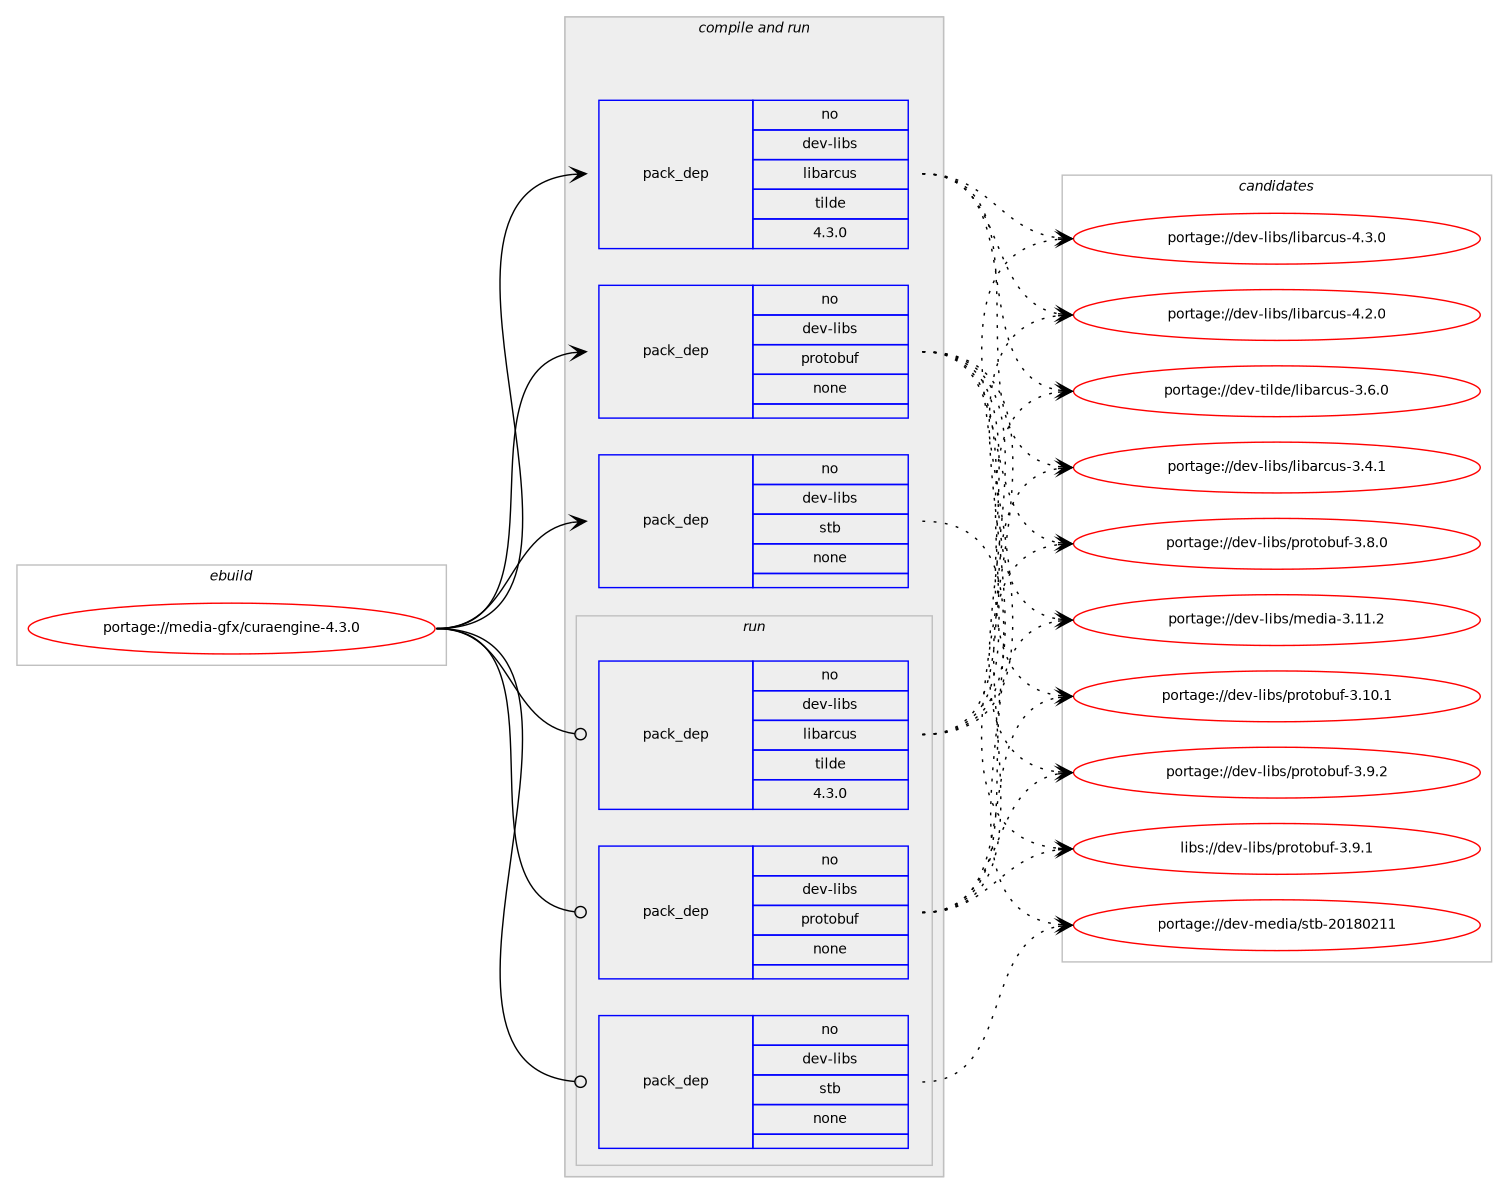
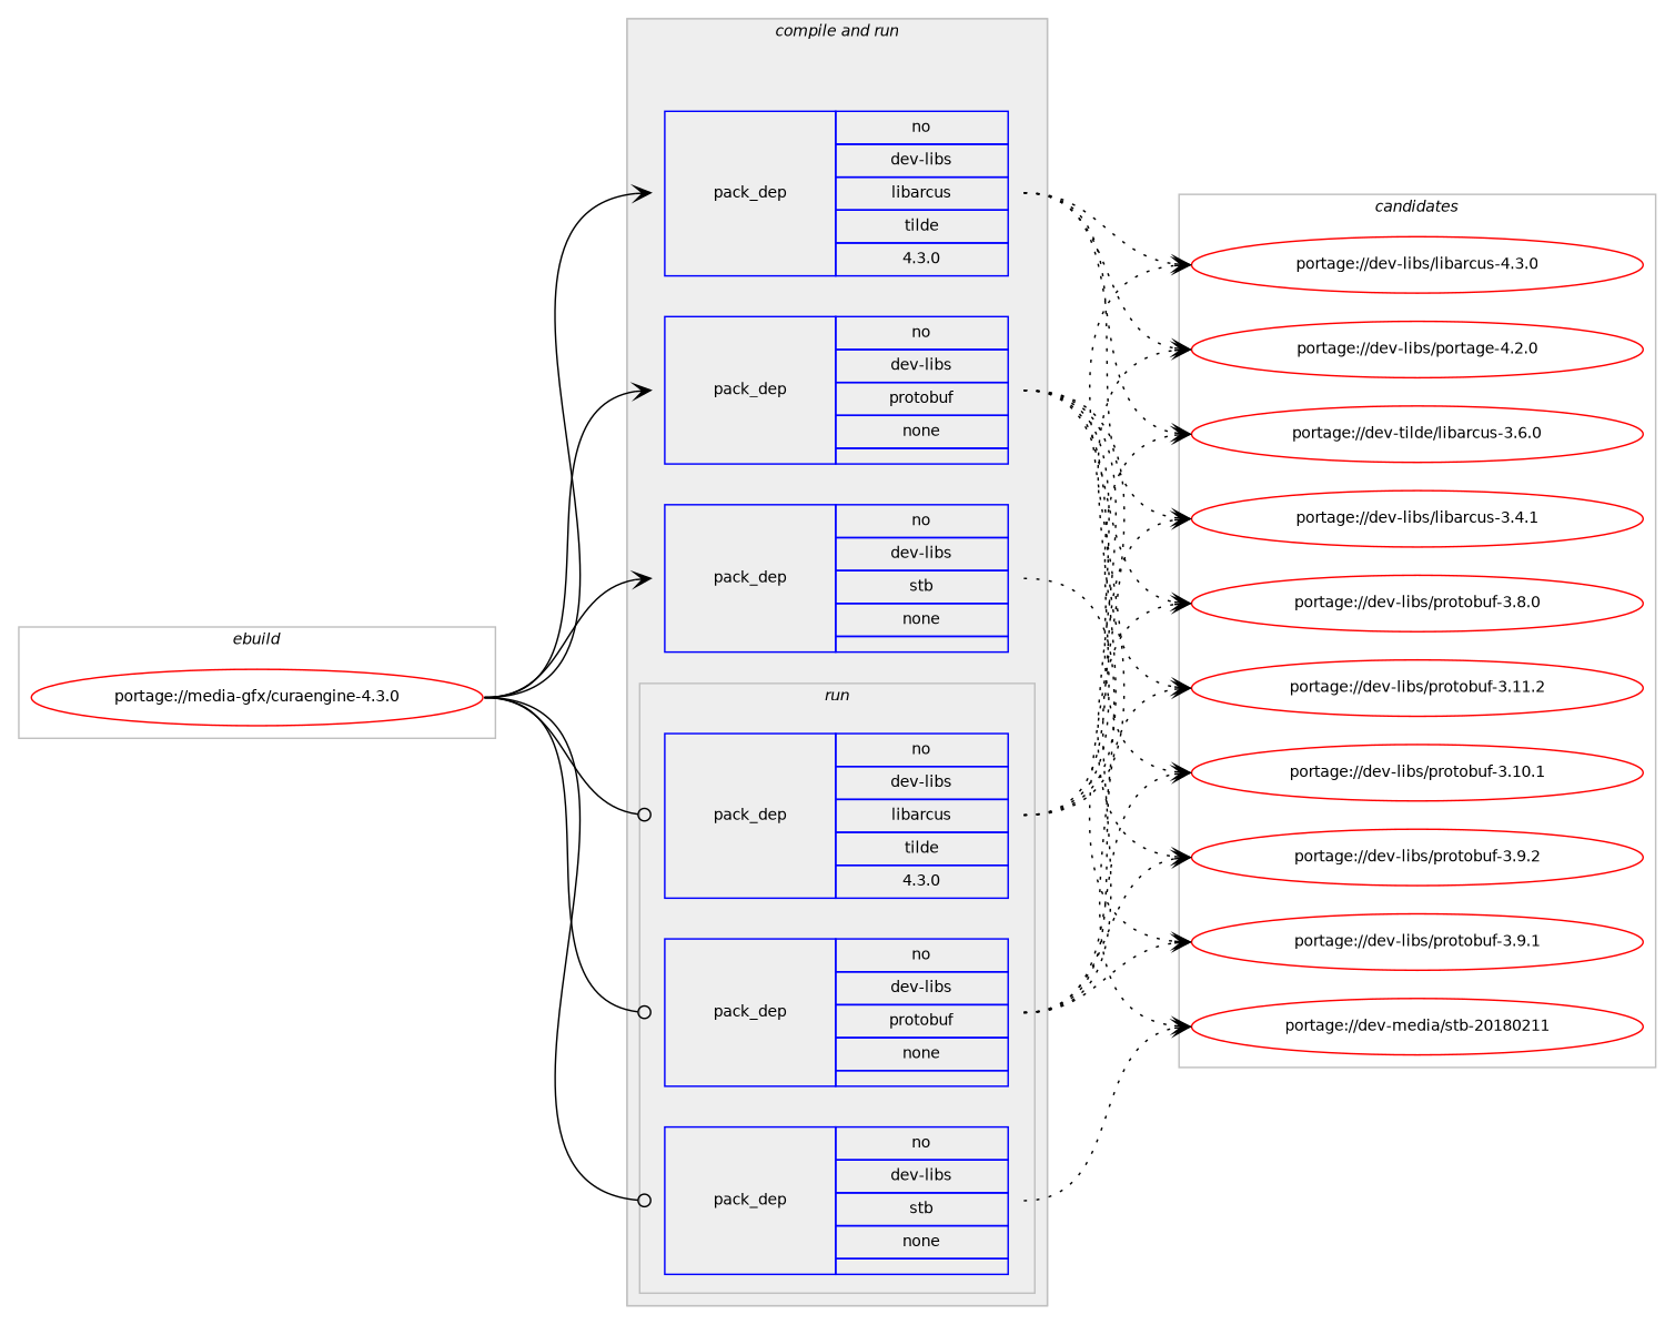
  digraph {
    compound=true
    concentrate=true
    fontname=Helvetica
    fontsize=10
    newrank=true
    rankdir=LR
    ranksep=1.5
    node [color=red fontname=Helvetica fontsize=10]
    edge [arrowhead=vee headport=w style=dotted tailport=e weight=100]
    n1 [label="portage://media-gfx/curaengine-4.3.0" width=4]
    n2 [color=blue label=<<TABLE BORDER="0" CELLBORDER="1" CELLSPACING="0" CELLPADDING="4" WIDTH="220"><TR><TD ROWSPAN="6" CELLPADDING="30">pack_dep</TD></TR><TR><TD WIDTH="110">no</TD></TR><TR><TD>dev-libs</TD></TR><TR><TD>libarcus</TD></TR><TR><TD>tilde</TD></TR><TR><TD>4.3.0</TD></TR></TABLE>> shape=none]
    n3 [color=blue label=<<TABLE BORDER="0" CELLBORDER="1" CELLSPACING="0" CELLPADDING="4" WIDTH="220"><TR><TD ROWSPAN="6" CELLPADDING="30">pack_dep</TD></TR><TR><TD WIDTH="110">no</TD></TR><TR><TD>dev-libs</TD></TR><TR><TD>protobuf</TD></TR><TR><TD>none</TD></TR><TR><TD></TD></TR></TABLE>> shape=none]
    n4 [color=blue label=<<TABLE BORDER="0" CELLBORDER="1" CELLSPACING="0" CELLPADDING="4" WIDTH="220"><TR><TD ROWSPAN="6" CELLPADDING="30">pack_dep</TD></TR><TR><TD WIDTH="110">no</TD></TR><TR><TD>dev-libs</TD></TR><TR><TD>stb</TD></TR><TR><TD>none</TD></TR><TR><TD></TD></TR></TABLE>> shape=none]
    n5 [color=blue label=<<TABLE BORDER="0" CELLBORDER="1" CELLSPACING="0" CELLPADDING="4" WIDTH="220"><TR><TD ROWSPAN="6" CELLPADDING="30">pack_dep</TD></TR><TR><TD WIDTH="110">no</TD></TR><TR><TD>dev-libs</TD></TR><TR><TD>libarcus</TD></TR><TR><TD>tilde</TD></TR><TR><TD>4.3.0</TD></TR></TABLE>> shape=none]
    n6 [color=blue label=<<TABLE BORDER="0" CELLBORDER="1" CELLSPACING="0" CELLPADDING="4" WIDTH="220"><TR><TD ROWSPAN="6" CELLPADDING="30">pack_dep</TD></TR><TR><TD WIDTH="110">no</TD></TR><TR><TD>dev-libs</TD></TR><TR><TD>protobuf</TD></TR><TR><TD>none</TD></TR><TR><TD></TD></TR></TABLE>> shape=none]
    n7 [color=blue label=<<TABLE BORDER="0" CELLBORDER="1" CELLSPACING="0" CELLPADDING="4" WIDTH="220"><TR><TD ROWSPAN="6" CELLPADDING="30">pack_dep</TD></TR><TR><TD WIDTH="110">no</TD></TR><TR><TD>dev-libs</TD></TR><TR><TD>stb</TD></TR><TR><TD>none</TD></TR><TR><TD></TD></TR></TABLE>> shape=none]
    n8 [label="portage://dev-libs/libarcus-4.3.0" width=4]
-   n9 [label="portage://dev-libs/libarcus-4.2.0" width=4]
+   n9 [label="portage://dev-libs/portage-4.2.0" width=4]
    n10 [label="portage://dev-tilde/libarcus-3.6.0" width=4]
    n11 [label="portage://dev-libs/libarcus-3.4.1" width=4]
    n12 [label="portage://dev-libs/protobuf-3.9.2" width=4]
-   n13 [label="libs://dev-libs/protobuf-3.9.1" width=4]
+   n13 [label="portage://dev-libs/protobuf-3.9.1" width=4]
    n14 [label="portage://dev-libs/protobuf-3.8.0" width=4]
-   n15 [label="portage://dev-libs/media-3.11.2" width=4]
+   n15 [label="portage://dev-libs/protobuf-3.11.2" width=4]
    n16 [label="portage://dev-libs/protobuf-3.10.1" width=4]
    n17 [label="portage://dev-media/stb-20180211" width=4]
    subgraph cluster_1 {
      color=gray
      label=<<i>ebuild</i>>
      n1
    }
    subgraph cluster_2 {
      color=gray
      label=<<i>dependencies</i>>
      subgraph cluster_3 {
        color=gray
        fillcolor="#eeeeee"
        label=<<i>compile</i>>
        style=filled
        subgraph sub_4 {
          color=gray
          fillcolor="#eeeeee"
          label=<<i>compile</i>>
          style=filled
          n2
        }
        subgraph sub_5 {
          color=gray
          fillcolor="#eeeeee"
          label=<<i>compile</i>>
          style=filled
          n3
        }
        subgraph sub_6 {
          color=gray
          fillcolor="#eeeeee"
          label=<<i>compile</i>>
          style=filled
          n4
        }
      }
      subgraph cluster_7 {
        color=gray
        fillcolor="#eeeeee"
        label=<<i>compile and run</i>>
        style=filled
      }
      subgraph cluster_8 {
        color=gray
        fillcolor="#eeeeee"
        label=<<i>run</i>>
        style=filled
        subgraph sub_9 {
          color=gray
          fillcolor="#eeeeee"
          label=<<i>run</i>>
          style=filled
          n5
        }
        subgraph sub_10 {
          color=gray
          fillcolor="#eeeeee"
          label=<<i>run</i>>
          style=filled
          n6
        }
        subgraph sub_11 {
          color=gray
          fillcolor="#eeeeee"
          label=<<i>run</i>>
          style=filled
          n7
        }
      }
    }
    subgraph cluster_12 {
      color=gray
      label=<<i>candidates</i>>
      rank=same
      subgraph sub_13 {
        color=black
        label=<<i>candidates</i>>
        nodesep=1
        rank=same
        n8
        n9
        n10
        n11
      }
      subgraph sub_14 {
        color=black
        label=<<i>candidates</i>>
        nodesep=1
        rank=same
        n12
        n13
        n14
        n15
        n16
      }
      subgraph sub_15 {
        color=black
        label=<<i>candidates</i>>
        nodesep=1
        rank=same
        n17
      }
      subgraph sub_16 {
        color=black
        label=<<i>candidates</i>>
        nodesep=1
        rank=same
        n8
        n9
        n10
        n11
      }
      subgraph sub_17 {
        color=black
        label=<<i>candidates</i>>
        nodesep=1
        rank=same
        n12
        n13
        n14
        n15
        n16
      }
      subgraph sub_18 {
        color=black
        label=<<i>candidates</i>>
        nodesep=1
        rank=same
        n17
      }
    }
    n1 -> n2 [style=solid weight=20]
    n1 -> n3 [style=solid weight=20]
    n1 -> n4 [style=solid weight=20]
    n1 -> n5 [arrowhead=odot style=solid weight=20]
    n1 -> n6 [arrowhead=odot style=solid weight=20]
    n1 -> n7 [arrowhead=odot style=solid weight=20]
    n2 -> n8
    n2 -> n9
    n2 -> n10
    n2 -> n11
    n3 -> n12
    n3 -> n13
    n3 -> n14
    n3 -> n15
    n3 -> n16
    n4 -> n17
    n5 -> n8
    n5 -> n9
    n5 -> n10
    n5 -> n11
    n6 -> n12
    n6 -> n13
    n6 -> n14
    n6 -> n15
    n6 -> n16
    n7 -> n17
  }
